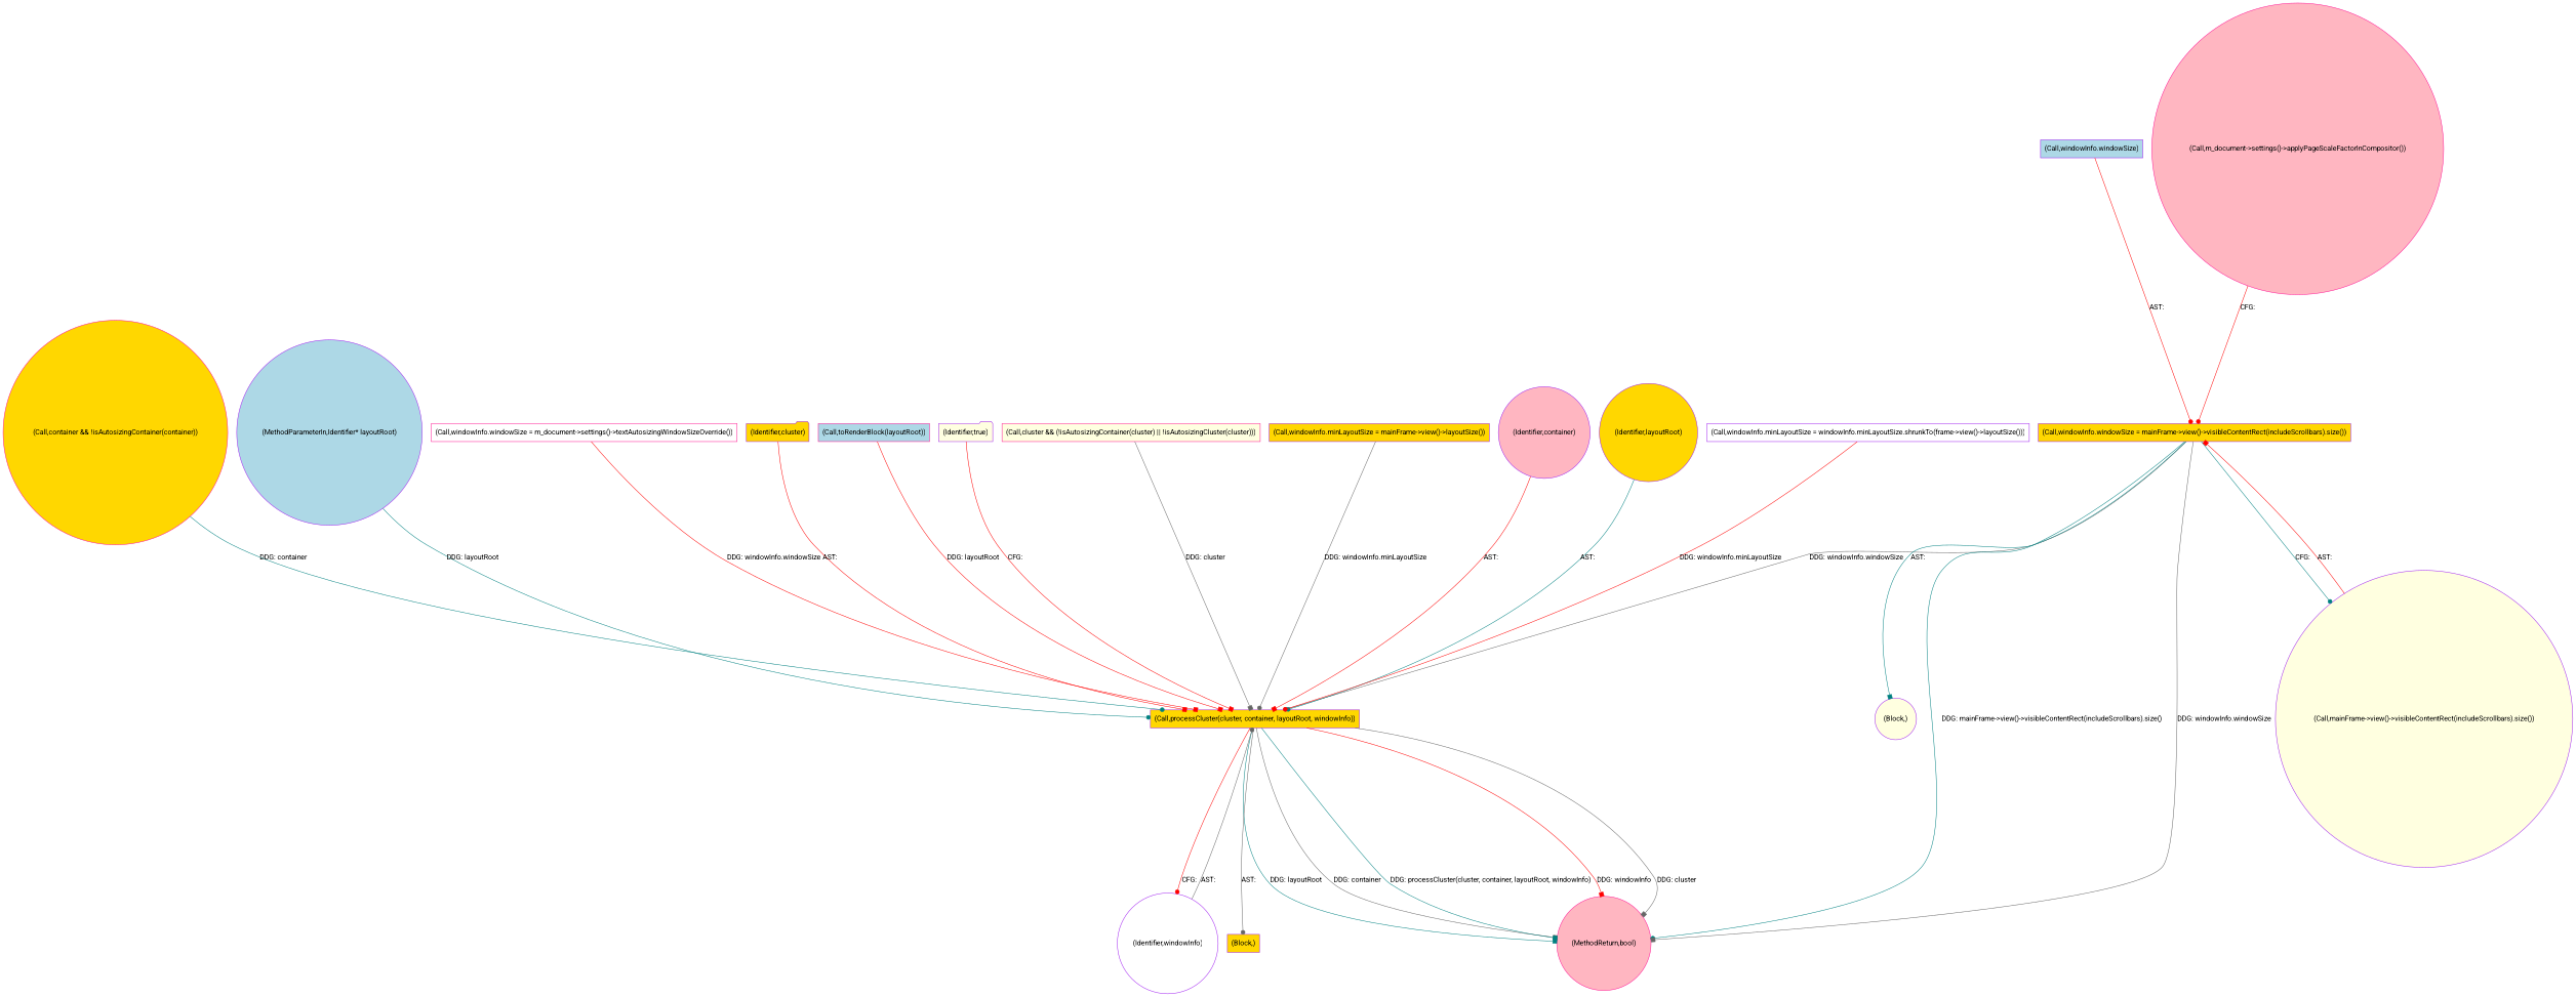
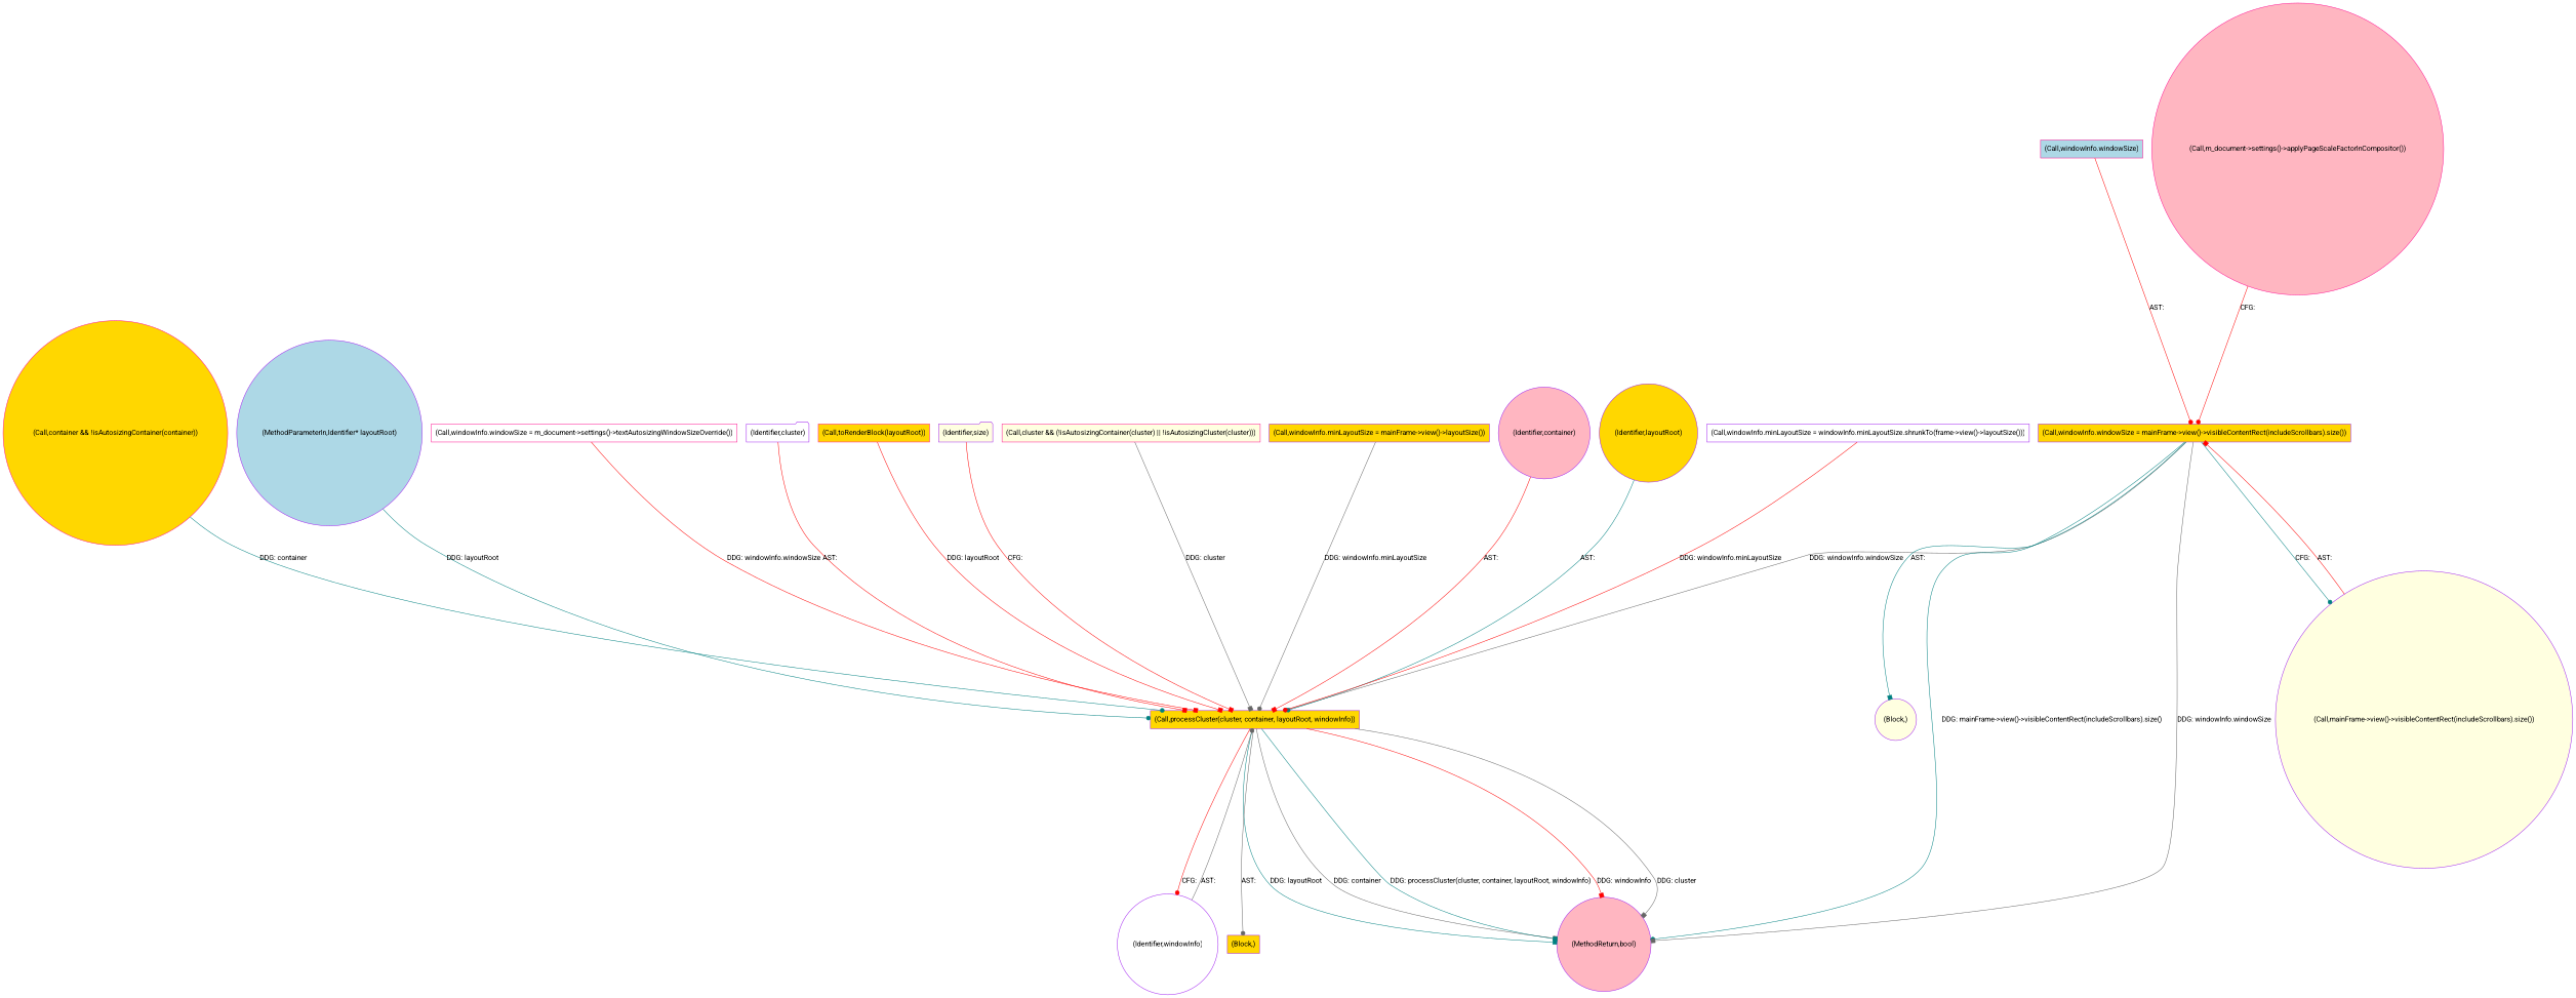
  digraph {
    fontname=Roboto
    node [color=purple fillcolor=gold fontname=Roboto shape=box style=filled]
    edge [arrowhead=box color=red fontname=Roboto]
    n1 [label="(Call,windowInfo.windowSize = mainFrame->view()->visibleContentRect(includeScrollbars).size())"]
    n2 [label="(Call,processCluster(cluster, container, layoutRoot, windowInfo))"]
-   n3 [color=deeppink fillcolor=lightpink label="(MethodReturn,bool)" shape=circle]
+   n3 [fillcolor=lightpink label="(MethodReturn,bool)" shape=circle]
    n4 [fillcolor=lightyellow label="(Call,mainFrame->view()->visibleContentRect(includeScrollbars).size())" shape=circle]
    n5 [fillcolor=lightyellow label="(Block,)" shape=circle]
    n6 [fillcolor=white label="(Identifier,windowInfo)" shape=circle]
    n7 [label="(Block,)"]
    n8 [color=deeppink label="(Call,container && !isAutosizingContainer(container))" shape=circle]
    n9 [fillcolor=lightblue label="(MethodParameterIn,Identifier* layoutRoot)" shape=circle]
-   n10 [fillcolor=lightblue label="(Call,windowInfo.windowSize)"]
+   n10 [color=deeppink fillcolor=lightblue label="(Call,windowInfo.windowSize)"]
    n11 [color=deeppink fillcolor=white label="(Call,windowInfo.windowSize = m_document->settings()->textAutosizingWindowSizeOverride())"]
-   n12 [label="(Identifier,cluster)" shape=folder]
-   n13 [color=deeppink fillcolor=lightblue label="(Call,toRenderBlock(layoutRoot))"]
-   n14 [fillcolor=lightyellow label="(Identifier,true)" shape=folder]
+   n12 [fillcolor=white label="(Identifier,cluster)" shape=folder]
+   n13 [color=deeppink label="(Call,toRenderBlock(layoutRoot))"]
+   n14 [fillcolor=lightyellow label="(Identifier,size)" shape=folder]
    n15 [color=deeppink fillcolor=lightpink label="(Call,m_document->settings()->applyPageScaleFactorInCompositor())" shape=circle]
    n16 [color=deeppink fillcolor=lightyellow label="(Call,cluster && (!isAutosizingContainer(cluster) || !isAutosizingCluster(cluster)))"]
    n17 [label="(Call,windowInfo.minLayoutSize = mainFrame->view()->layoutSize())"]
    n18 [fillcolor=lightpink label="(Identifier,container)" shape=circle]
    n19 [label="(Identifier,layoutRoot)" shape=circle]
    n20 [fillcolor=white label="(Call,windowInfo.minLayoutSize = windowInfo.minLayoutSize.shrunkTo(frame->view()->layoutSize()))"]
    n1 -> n2 [arrowhead=dot color=gray40 label="DDG: windowInfo.windowSize"]
    n1 -> n3 [arrowhead=dot color=teal label="DDG: mainFrame->view()->visibleContentRect(includeScrollbars).size()"]
    n1 -> n3 [color=gray40 label="DDG: windowInfo.windowSize"]
    n1 -> n4 [arrowhead=dot color=teal label="CFG: "]
    n1 -> n5 [color=teal label="AST: "]
    n2 -> n3 [label="DDG: windowInfo"]
    n2 -> n3 [color=gray40 label="DDG: cluster"]
    n2 -> n3 [color=teal label="DDG: layoutRoot"]
    n2 -> n3 [color=gray40 label="DDG: container"]
    n2 -> n3 [color=teal label="DDG: processCluster(cluster, container, layoutRoot, windowInfo)"]
    n2 -> n6 [arrowhead=dot label="CFG: "]
    n2 -> n7 [arrowhead=dot color=gray40 label="AST: "]
    n4 -> n1 [label="AST: "]
    n6 -> n2 [arrowhead=dot color=gray40 label="AST: "]
    n8 -> n2 [arrowhead=dot color=teal label="DDG: container"]
    n9 -> n2 [arrowhead=dot color=teal label="DDG: layoutRoot"]
    n10 -> n1 [arrowhead=dot label="AST: "]
    n11 -> n2 [label="DDG: windowInfo.windowSize"]
    n12 -> n2 [label="AST: "]
    n13 -> n2 [label="DDG: layoutRoot"]
    n14 -> n2 [label="CFG: "]
    n15 -> n1 [arrowhead=dot label="CFG: "]
    n16 -> n2 [color=gray40 label="DDG: cluster"]
    n17 -> n2 [arrowhead=dot color=gray40 label="DDG: windowInfo.minLayoutSize"]
    n18 -> n2 [label="AST: "]
    n19 -> n2 [arrowhead=dot color=teal label="AST: "]
    n20 -> n2 [arrowhead=dot label="DDG: windowInfo.minLayoutSize"]
  }
